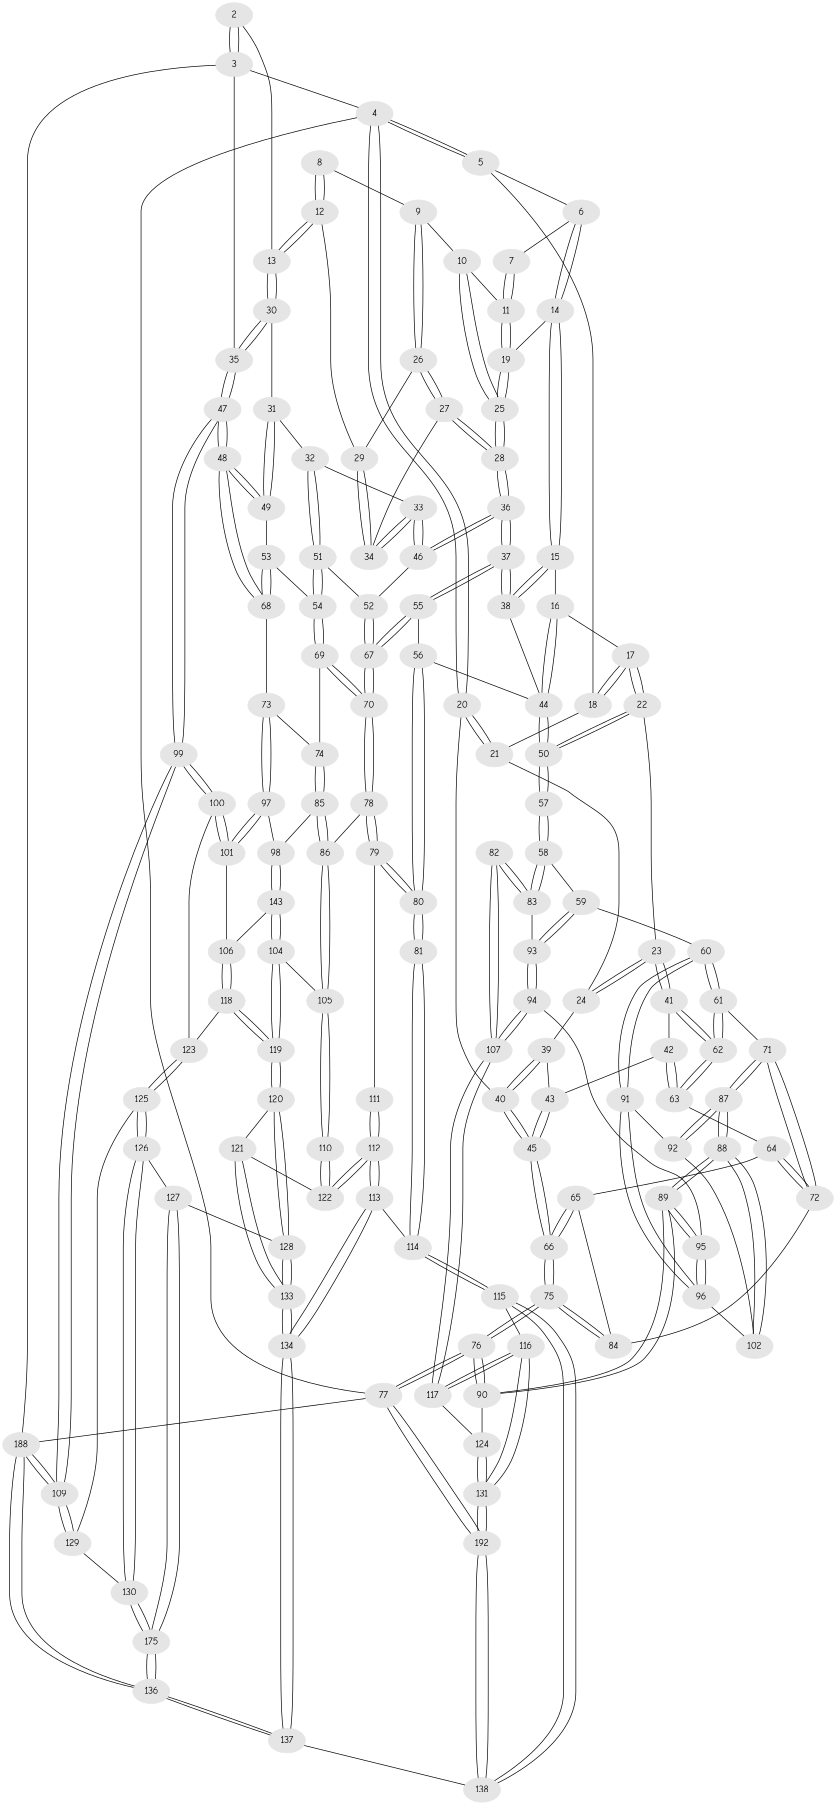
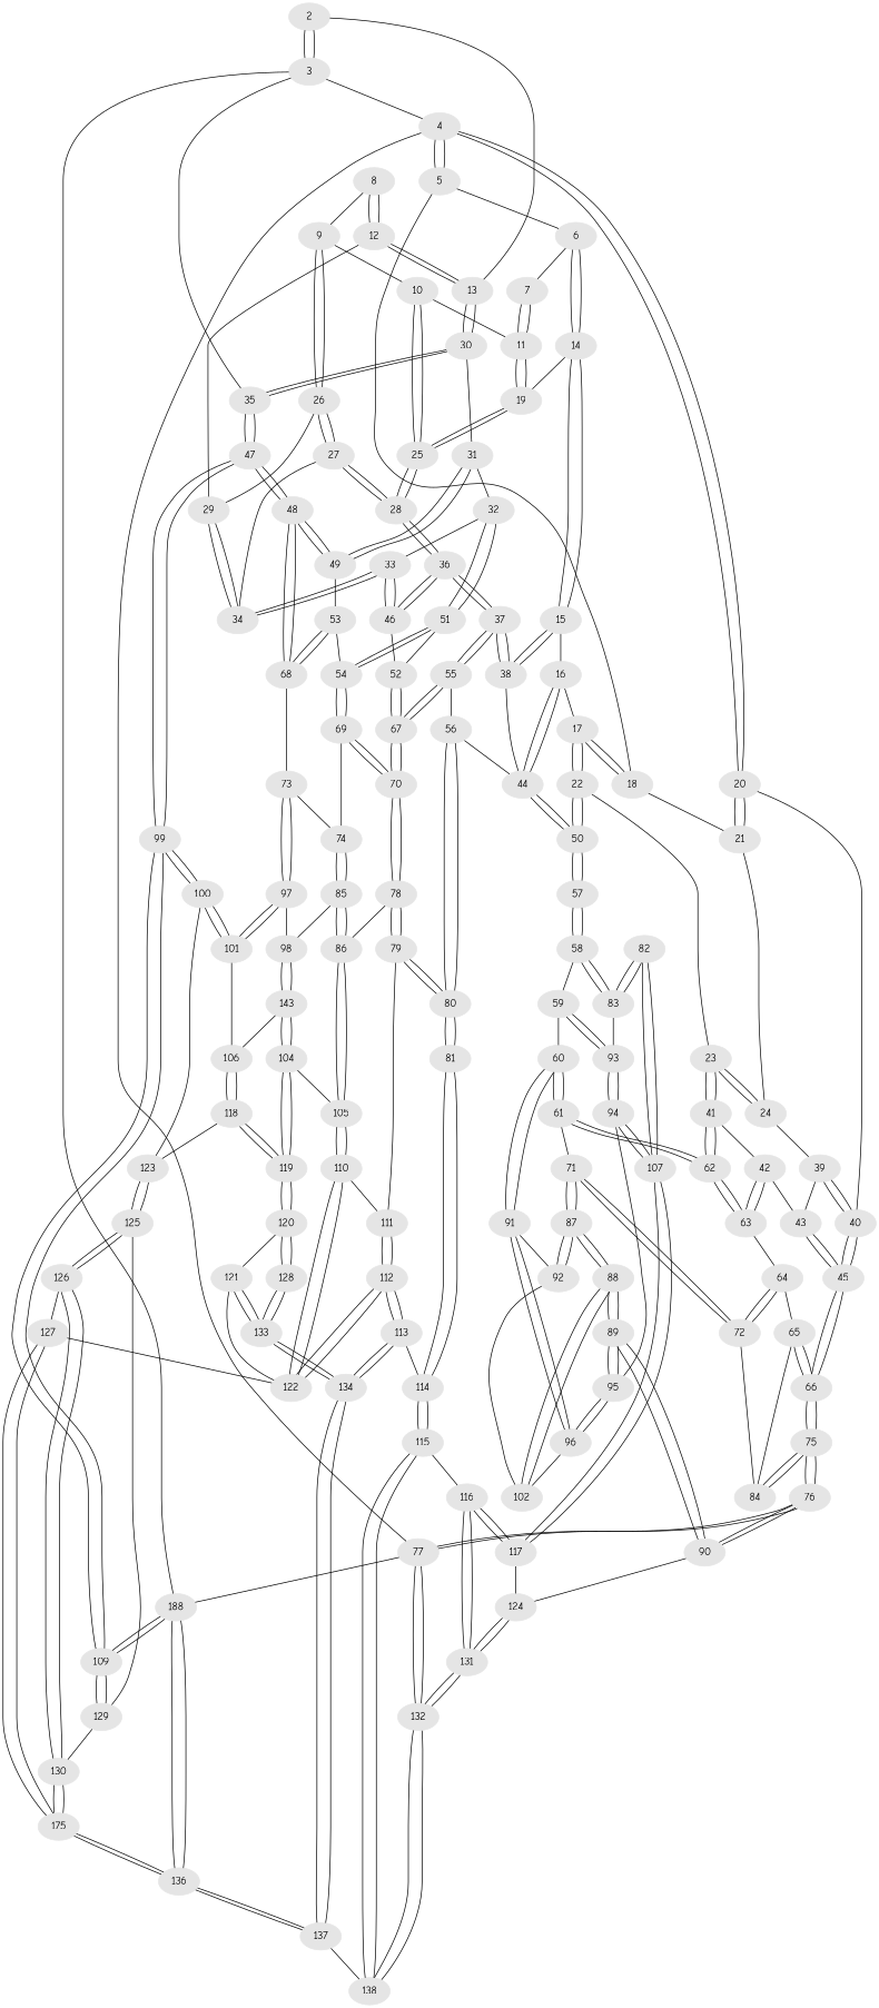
  graph {
    fontname="Comic Neue"
    node [color=gray90 fontname="Comic Neue" style=filled]
    edge [fontname="Comic Neue"]
    2
    3
    13
    8
    9
    12
    4
    35
    n9 [label=188]
    30
    5
    20
    77
    47
    109
    136
    6
    18
    21
    40
-   132 [label=192]
+   132
    7
    14
    11
    19
    15
    10
    26
    29
    25
    27
    28
    34
    31
    16
    38
    17
    44
    22
    50
    23
    24
    45
    39
    41
    57
    42
    62
    43
    36
    46
    37
    32
    49
    33
    51
    53
    52
    54
    48
    99
    55
    67
    56
    66
    63
    64
    75
    68
    100
    73
    58
    69
    70
    74
    80
    81
    59
    83
    60
    93
    61
    91
    94
    71
    92
    96
    72
    87
    65
    84
    76
    78
    97
    85
    79
    86
    88
    98
    101
    90
    124
    138
    111
    105
    112
    114
    82
    107
    115
    117
    n112 [label=143]
    110
    89
    102
    95
    131
    106
    104
    123
    129
    125
    118
    119
    120
    122
    137
    130
    113
    134
    116
    121
    128
    133
    126
    127
    n137 [label=175]
    2 -- 3
    2 -- 3
    2 -- 13
    3 -- 4
    3 -- 35
    3 -- n9
    13 -- 30
    13 -- 30
    8 -- 9
    8 -- 12
    8 -- 12
    9 -- 10
    9 -- 26
    9 -- 26
    12 -- 13
    12 -- 13
    12 -- 29
    4 -- 5
    4 -- 5
    4 -- 20
    4 -- 20
    4 -- 77
    35 -- 47
    35 -- 47
    n9 -- 109
    n9 -- 109
    n9 -- 136
    n9 -- 136
    30 -- 35
    30 -- 35
    30 -- 31
    5 -- 6
    5 -- 18
    20 -- 21
    20 -- 21
    20 -- 40
    77 -- n9
    77 -- 132
    77 -- 132
    47 -- 48
    47 -- 48
    47 -- 99
    47 -- 99
    109 -- 129
    109 -- 129
    136 -- 137
    136 -- 137
    6 -- 7
    6 -- 14
    6 -- 14
    18 -- 21
    21 -- 24
    40 -- 45
    40 -- 45
    132 -- 138
    132 -- 138
    7 -- 11
    7 -- 11
    14 -- 19
    14 -- 15
    14 -- 15
    11 -- 19
    11 -- 19
    19 -- 25
    19 -- 25
    15 -- 16
    15 -- 38
    15 -- 38
    10 -- 11
    10 -- 25
    10 -- 25
    26 -- 29
    26 -- 27
    26 -- 27
    29 -- 34
    29 -- 34
    25 -- 28
    25 -- 28
    27 -- 28
    27 -- 28
    27 -- 34
    28 -- 36
    28 -- 36
    31 -- 32
    31 -- 49
    31 -- 49
    16 -- 17
    16 -- 44
    16 -- 44
    38 -- 44
    17 -- 18
    17 -- 18
    17 -- 22
    17 -- 22
    44 -- 50
    44 -- 50
    22 -- 50
    22 -- 50
    22 -- 23
    50 -- 57
    50 -- 57
    23 -- 24
    23 -- 24
    23 -- 41
    23 -- 41
    24 -- 39
    45 -- 66
    45 -- 66
    39 -- 40
    39 -- 40
    39 -- 43
    41 -- 42
    41 -- 62
    41 -- 62
    57 -- 58
    57 -- 58
    42 -- 43
    42 -- 63
    42 -- 63
    62 -- 63
    62 -- 63
    43 -- 45
    43 -- 45
    36 -- 46
    36 -- 46
    36 -- 37
    36 -- 37
    46 -- 52
    37 -- 38
    37 -- 38
    37 -- 55
    37 -- 55
    32 -- 33
    32 -- 51
    32 -- 51
    49 -- 53
    33 -- 34
    33 -- 34
    33 -- 46
    33 -- 46
    51 -- 52
    51 -- 54
    51 -- 54
    53 -- 54
    53 -- 68
    53 -- 68
    52 -- 67
    52 -- 67
    54 -- 69
    54 -- 69
    48 -- 49
    48 -- 49
    48 -- 68
    48 -- 68
    99 -- 109
    99 -- 109
    99 -- 100
    99 -- 100
    55 -- 67
    55 -- 67
    55 -- 56
    67 -- 70
    67 -- 70
    56 -- 44
    56 -- 80
    56 -- 80
    66 -- 75
    66 -- 75
    63 -- 64
    64 -- 72
    64 -- 72
    64 -- 65
    75 -- 84
    75 -- 84
    75 -- 76
    75 -- 76
    68 -- 73
    100 -- 101
    100 -- 101
    100 -- 123
    73 -- 74
    73 -- 97
    73 -- 97
    58 -- 59
    58 -- 83
    58 -- 83
    69 -- 70
    69 -- 70
    69 -- 74
    70 -- 78
    70 -- 78
    74 -- 85
    74 -- 85
    80 -- 81
    80 -- 81
    81 -- 114
    81 -- 114
    59 -- 60
    59 -- 93
    59 -- 93
    83 -- 93
    60 -- 61
    60 -- 61
    60 -- 91
    60 -- 91
    93 -- 94
    93 -- 94
    61 -- 62
    61 -- 62
    61 -- 71
    91 -- 92
    91 -- 96
    91 -- 96
    94 -- 107
    94 -- 107
    94 -- 95
    71 -- 72
    71 -- 72
    71 -- 87
    71 -- 87
    92 -- 102
    96 -- 102
    72 -- 84
    87 -- 92
    87 -- 92
    87 -- 88
    87 -- 88
    65 -- 66
    65 -- 66
    65 -- 84
    76 -- 77
    76 -- 77
    76 -- 90
    76 -- 90
    78 -- 79
    78 -- 79
    78 -- 86
    97 -- 98
    97 -- 101
    97 -- 101
    85 -- 86
    85 -- 86
    85 -- 98
    79 -- 80
    79 -- 80
    79 -- 111
    86 -- 105
    86 -- 105
    88 -- 89
    88 -- 89
    88 -- 102
    88 -- 102
    98 -- n112
    98 -- n112
    101 -- 106
    90 -- 124
    124 -- 131
    124 -- 131
    111 -- 112
    111 -- 112
    105 -- 110
    105 -- 110
    112 -- 122
    112 -- 122
    112 -- 113
    112 -- 113
    114 -- 115
    114 -- 115
    82 -- 83
    82 -- 83
    82 -- 107
    82 -- 107
    107 -- 117
    107 -- 117
    115 -- 138
    115 -- 138
    115 -- 116
    117 -- 124
    n112 -- 106
    n112 -- 104
    n112 -- 104
+   110 -- 111
    110 -- 122
    110 -- 122
    89 -- 90
    89 -- 90
    89 -- 95
    89 -- 95
    95 -- 96
    95 -- 96
    131 -- 132
    131 -- 132
    106 -- 118
    106 -- 118
    104 -- 105
    104 -- 119
    104 -- 119
    123 -- 125
    123 -- 125
    129 -- 130
    125 -- 129
    125 -- 126
    125 -- 126
    118 -- 123
    118 -- 119
    118 -- 119
    119 -- 120
    119 -- 120
    120 -- 121
    120 -- 128
    120 -- 128
    137 -- 138
    130 -- n137
    130 -- n137
    113 -- 114
    113 -- 134
    113 -- 134
    134 -- 137
    134 -- 137
    116 -- 117
    116 -- 117
    116 -- 131
    116 -- 131
    121 -- 122
    121 -- 133
    121 -- 133
    128 -- 133
    128 -- 133
    133 -- 134
    133 -- 134
    126 -- 130
    126 -- 130
    126 -- 127
-   127 -- 128
+   127 -- 122
    127 -- n137
    127 -- n137
    n137 -- 136
    n137 -- 136
  }
